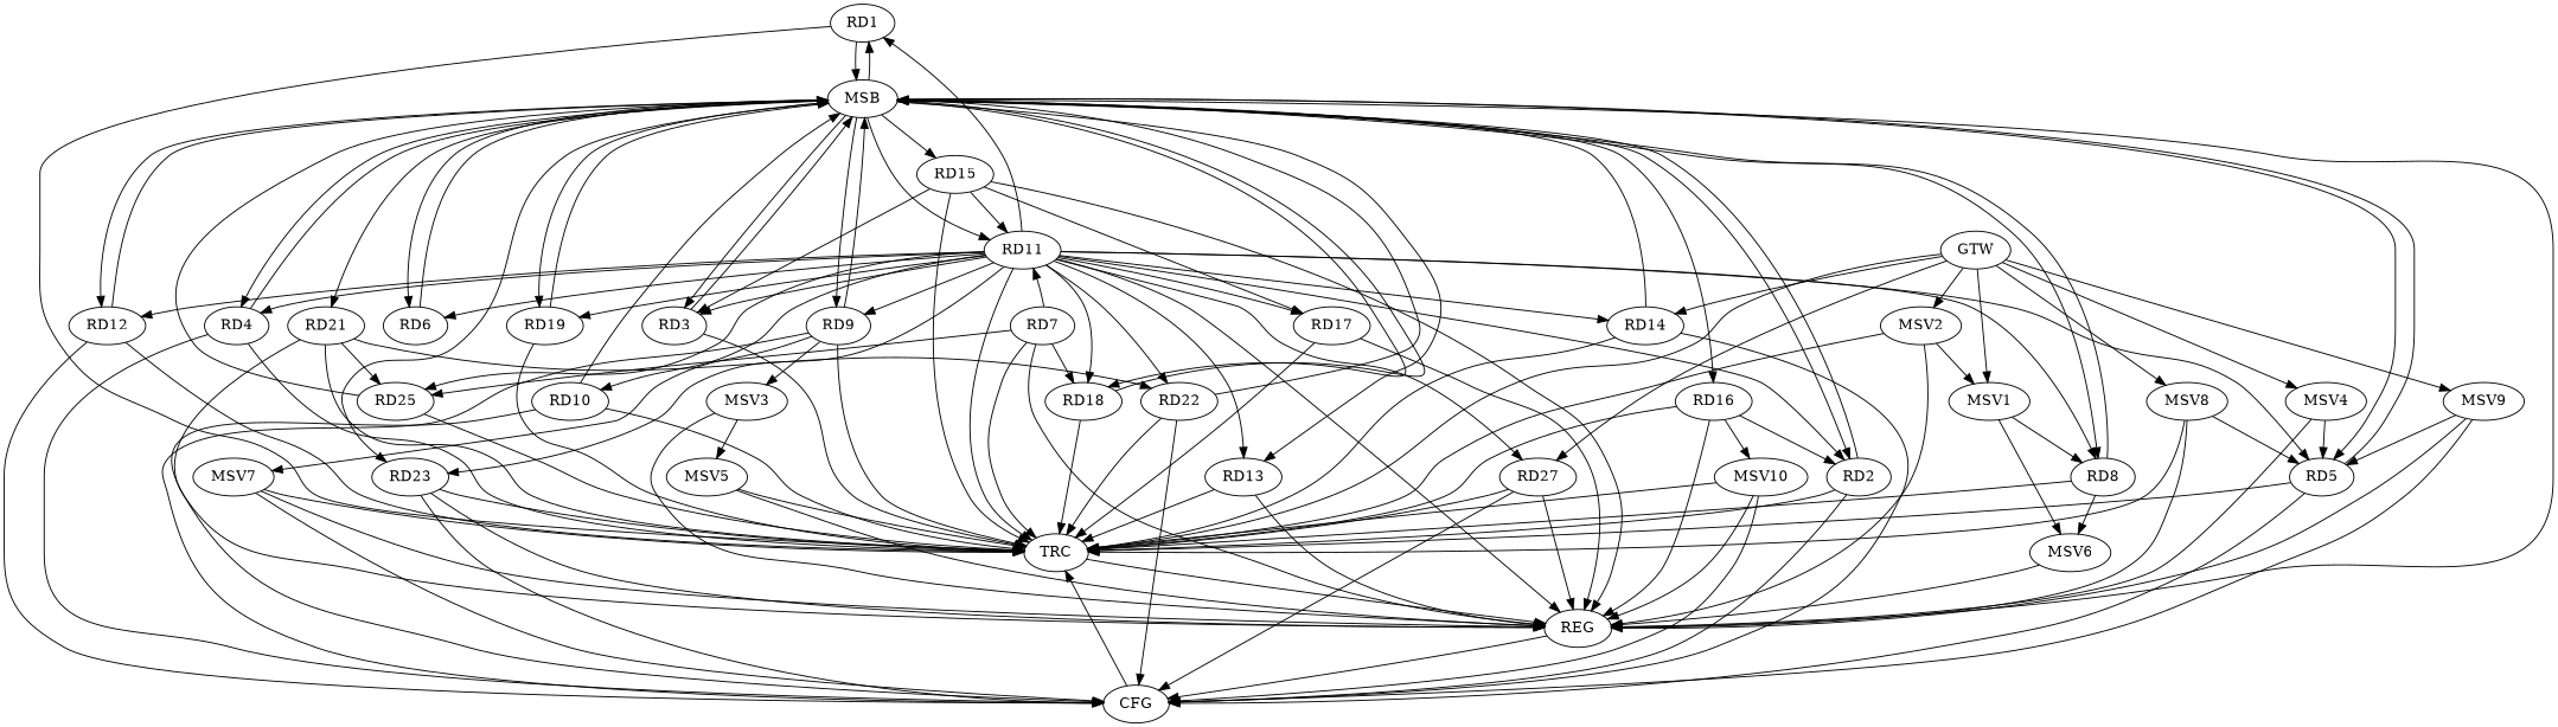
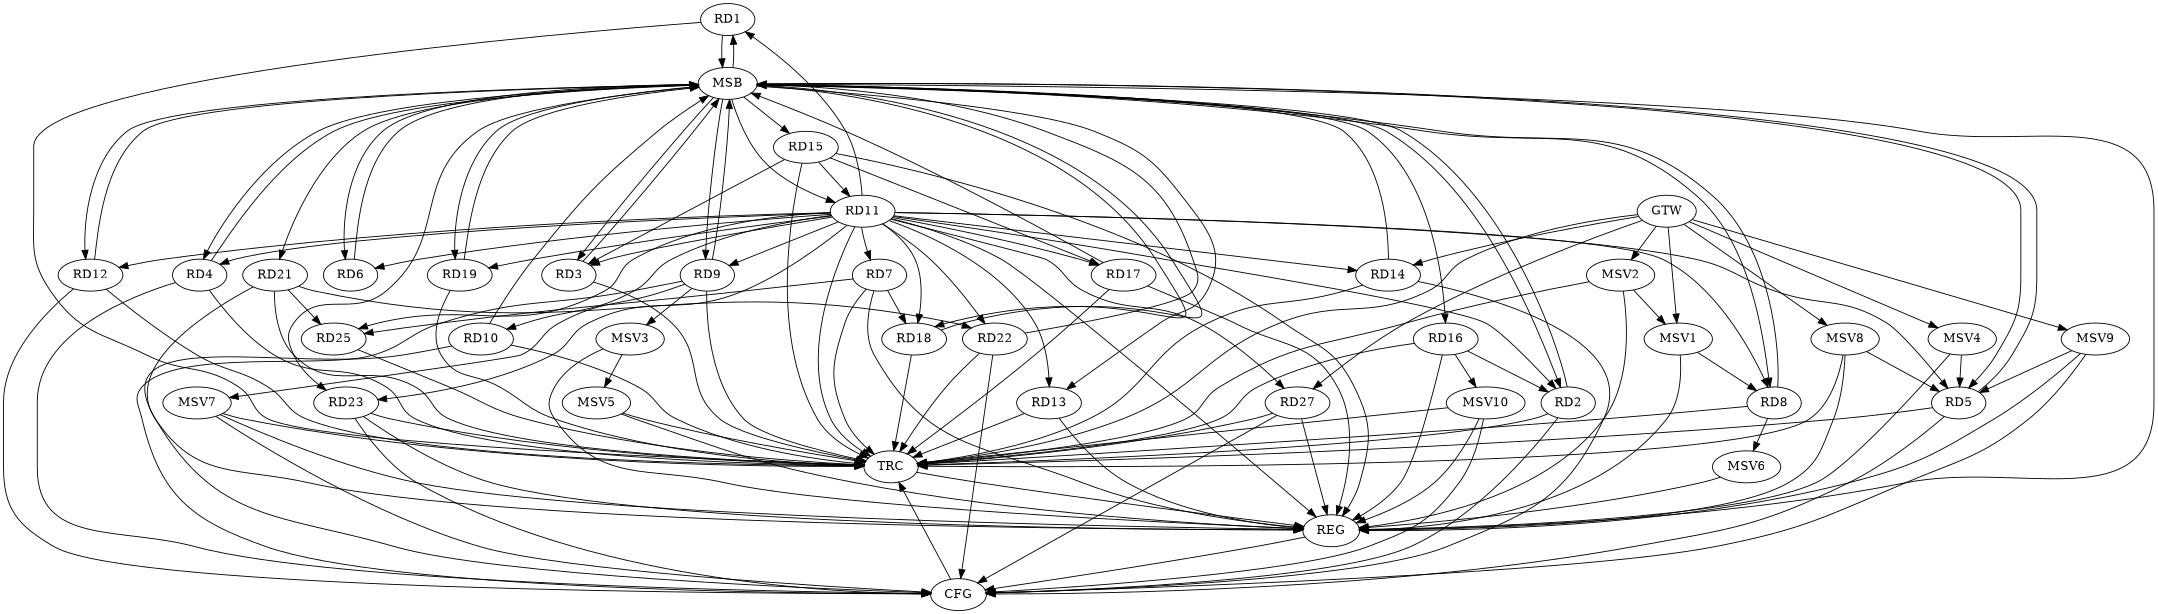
  strict digraph {
    n1 [label=RD1]
    n2 [label=MSB]
    n3 [label=TRC]
    n4 [label=RD2]
    n5 [label=RD3]
    n6 [label=RD4]
    n7 [label=RD5]
    n8 [label=RD6]
    n9 [label=RD18]
    n10 [label=REG]
    n11 [label=RD8]
    n12 [label=RD9]
    n13 [label=RD11]
    n14 [label=RD12]
    n15 [label=RD13]
    n16 [label=RD19]
    n17 [label=RD23]
    n18 [label=RD15]
    n19 [label=RD16]
    n20 [label=RD21]
    n21 [label=CFG]
    n22 [label=RD7]
    n23 [label=RD25]
    n24 [label=MSV6]
    n25 [label=MSV3]
    n26 [label=MSV7]
    n27 [label=MSV5]
    n28 [label=RD10]
    n29 [label=RD14]
    n30 [label=RD17]
    n31 [label=RD27]
    n32 [label=RD22]
    n33 [label=MSV10]
    n34 [label=GTW]
    n35 [label=MSV1]
    n36 [label=MSV2]
    n37 [label=MSV4]
    n38 [label=MSV8]
    n39 [label=MSV9]
    n1 -> n2
    n1 -> n3
    n2 -> n1
    n2 -> n4
    n2 -> n5
    n2 -> n6
    n2 -> n7
    n2 -> n8
    n2 -> n9
    n2 -> n10
    n2 -> n11
    n2 -> n12
    n2 -> n13
    n2 -> n14
    n2 -> n15
    n2 -> n16
    n2 -> n17
    n2 -> n18
    n2 -> n19
    n2 -> n20
    n3 -> n10
    n4 -> n2
    n4 -> n3
    n4 -> n21
    n5 -> n2
    n5 -> n3
    n6 -> n2
    n6 -> n3
    n6 -> n21
    n7 -> n2
    n7 -> n3
    n7 -> n21
    n8 -> n2
    n9 -> n2
    n9 -> n3
    n10 -> n21
    n11 -> n2
    n11 -> n3
    n11 -> n24
    n12 -> n2
    n12 -> n3
    n12 -> n21
    n12 -> n25
    n12 -> n26
    n13 -> n1
    n13 -> n3
    n13 -> n4
    n13 -> n5
    n13 -> n6
    n13 -> n7
    n13 -> n8
    n13 -> n9
    n13 -> n10
    n13 -> n11
    n13 -> n12
    n13 -> n14
    n13 -> n15
    n13 -> n16
    n13 -> n17
-   n22 -> n13
+   n13 -> n22
    n13 -> n23
    n13 -> n28
    n13 -> n29
    n13 -> n30
    n13 -> n31
    n13 -> n32
    n14 -> n2
    n14 -> n3
    n14 -> n21
    n15 -> n3
    n15 -> n10
    n16 -> n2
    n16 -> n3
    n17 -> n3
    n17 -> n10
    n17 -> n21
    n18 -> n3
    n18 -> n5
    n18 -> n10
    n18 -> n13
    n18 -> n30
    n19 -> n3
    n19 -> n4
    n19 -> n10
    n19 -> n33
    n20 -> n3
    n20 -> n10
    n20 -> n23
    n20 -> n32
    n21 -> n3
    n22 -> n3
    n22 -> n9
    n22 -> n10
    n22 -> n23
-   n23 -> n2
+   n30 -> n2
    n23 -> n3
    n24 -> n10
    n25 -> n10
    n25 -> n27
    n26 -> n3
    n26 -> n10
    n26 -> n21
    n27 -> n3
    n27 -> n10
    n28 -> n2
    n28 -> n3
    n28 -> n21
    n29 -> n2
    n29 -> n3
    n29 -> n21
    n30 -> n3
    n30 -> n10
    n31 -> n3
    n31 -> n10
    n31 -> n21
    n32 -> n2
    n32 -> n3
    n32 -> n21
    n33 -> n3
    n33 -> n10
    n33 -> n21
    n34 -> n3
    n34 -> n29
    n34 -> n31
    n34 -> n35
    n34 -> n36
    n34 -> n37
    n34 -> n38
    n34 -> n39
-   n35 -> n24
+   n35 -> n10
    n35 -> n11
    n36 -> n3
    n36 -> n10
    n36 -> n35
    n37 -> n7
    n37 -> n10
    n38 -> n3
    n38 -> n7
    n38 -> n10
    n39 -> n7
    n39 -> n10
    n39 -> n21
  }
